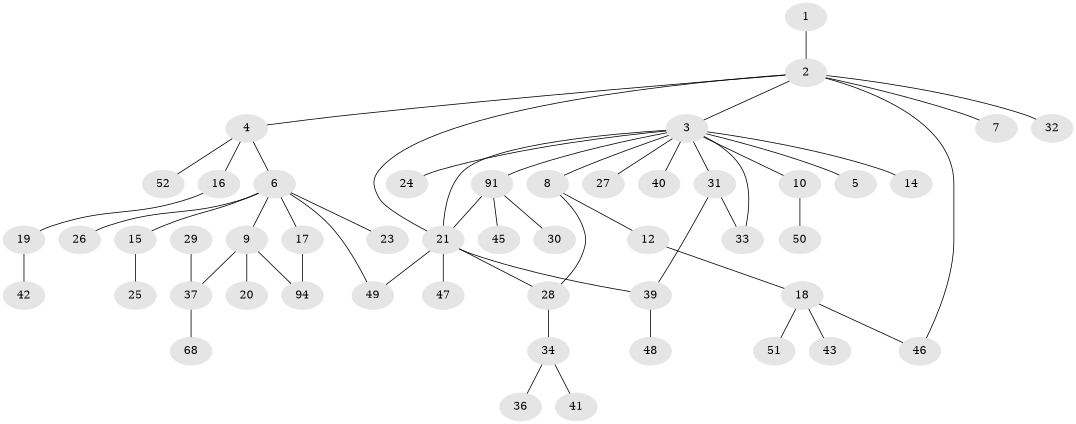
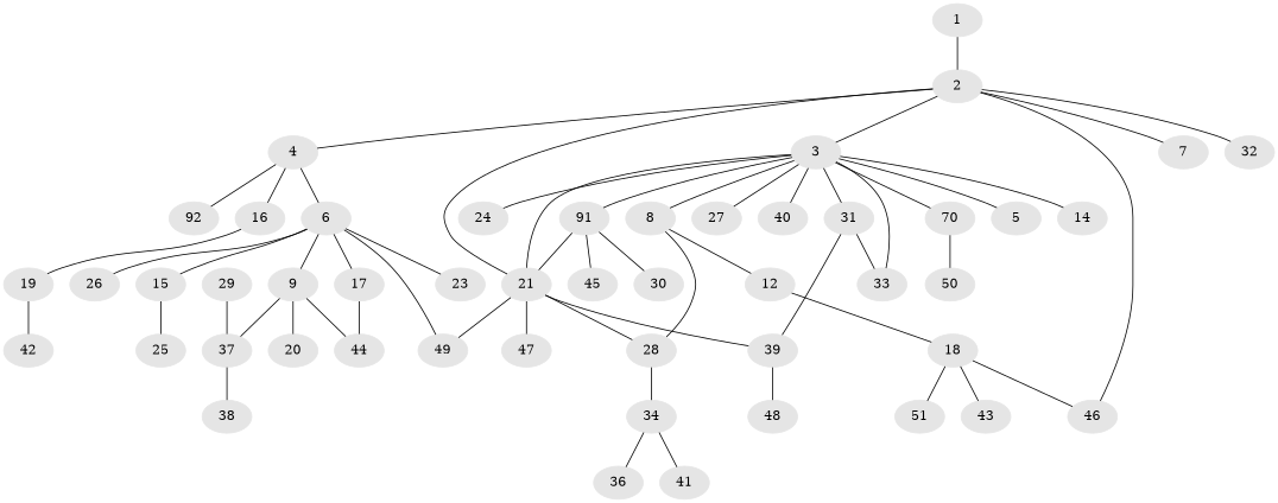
  graph {
    node [color=gray90 style=filled]
    1
    2
    3
    4
    7
    21
    32
    46
    5
    8
-   10
+   10 [label=70]
    n12 [label=91]
    14
    24
    27
    31
    33
    40
    6
    16
-   52
+   52 [label=92]
    49
    28
    39
    47
    12
    50
    30
    45
    9
    15
    17
    23
    26
    19
    20
    37
-   44 [label=94]
+   44
    25
    18
    34
-   38 [label=68]
+   38
    43
    51
    29
    42
    48
    36
    41
    1 -- 2
    2 -- 3
    2 -- 4
    2 -- 7
    2 -- 21
    2 -- 32
    2 -- 46
    3 -- 21
    3 -- 5
    3 -- 8
    3 -- 10
    3 -- n12
    3 -- 14
    3 -- 24
    3 -- 27
    3 -- 31
    3 -- 33
    3 -- 40
    4 -- 6
    4 -- 16
    4 -- 52
    21 -- 49
    21 -- 28
    21 -- 39
    21 -- 47
    8 -- 28
    8 -- 12
    10 -- 50
    n12 -- 21
    n12 -- 30
    n12 -- 45
    31 -- 33
    31 -- 39
    6 -- 49
    6 -- 9
    6 -- 15
    6 -- 17
    6 -- 23
    6 -- 26
    16 -- 19
    28 -- 34
    39 -- 48
    12 -- 18
    9 -- 20
    9 -- 37
    9 -- 44
    15 -- 25
    17 -- 44
    19 -- 42
    37 -- 38
    18 -- 46
    18 -- 43
    18 -- 51
    34 -- 36
    34 -- 41
    29 -- 37
  }
